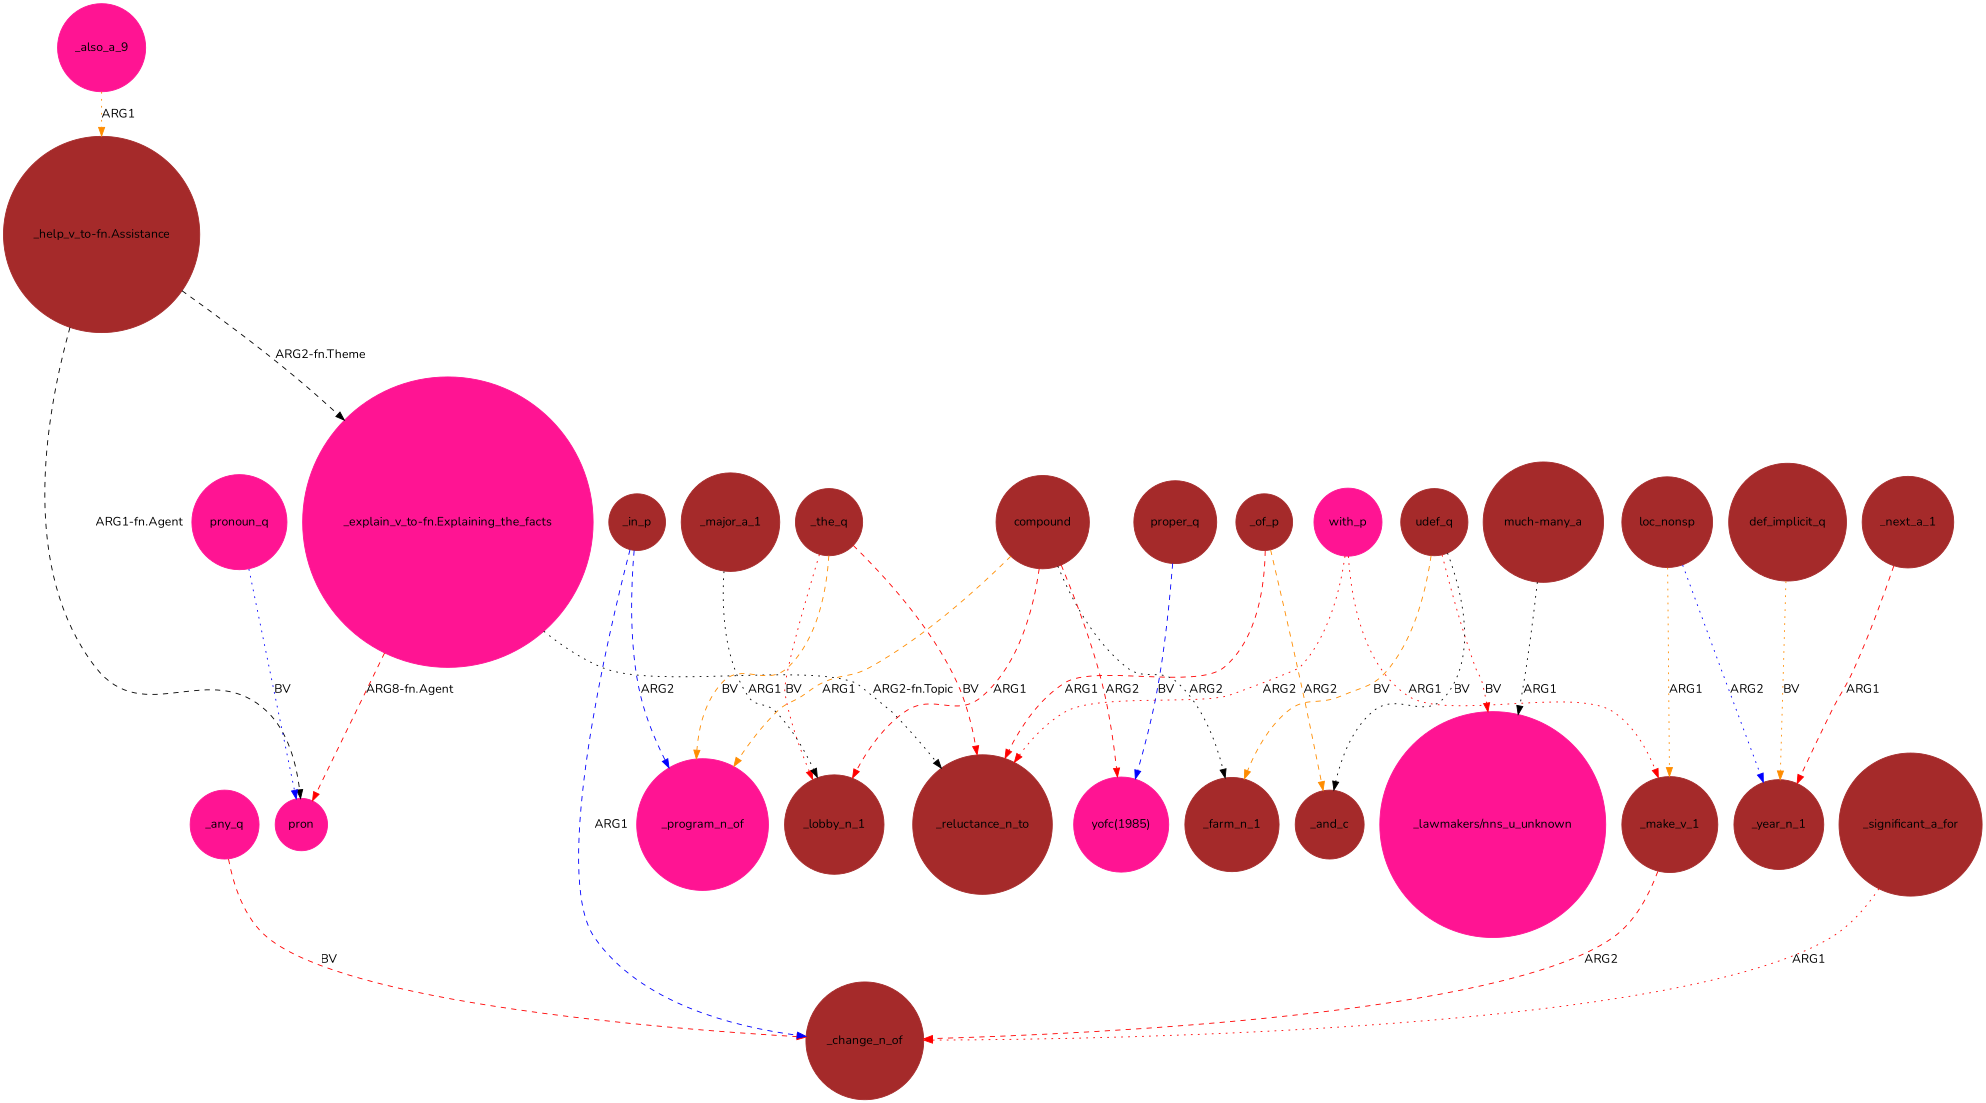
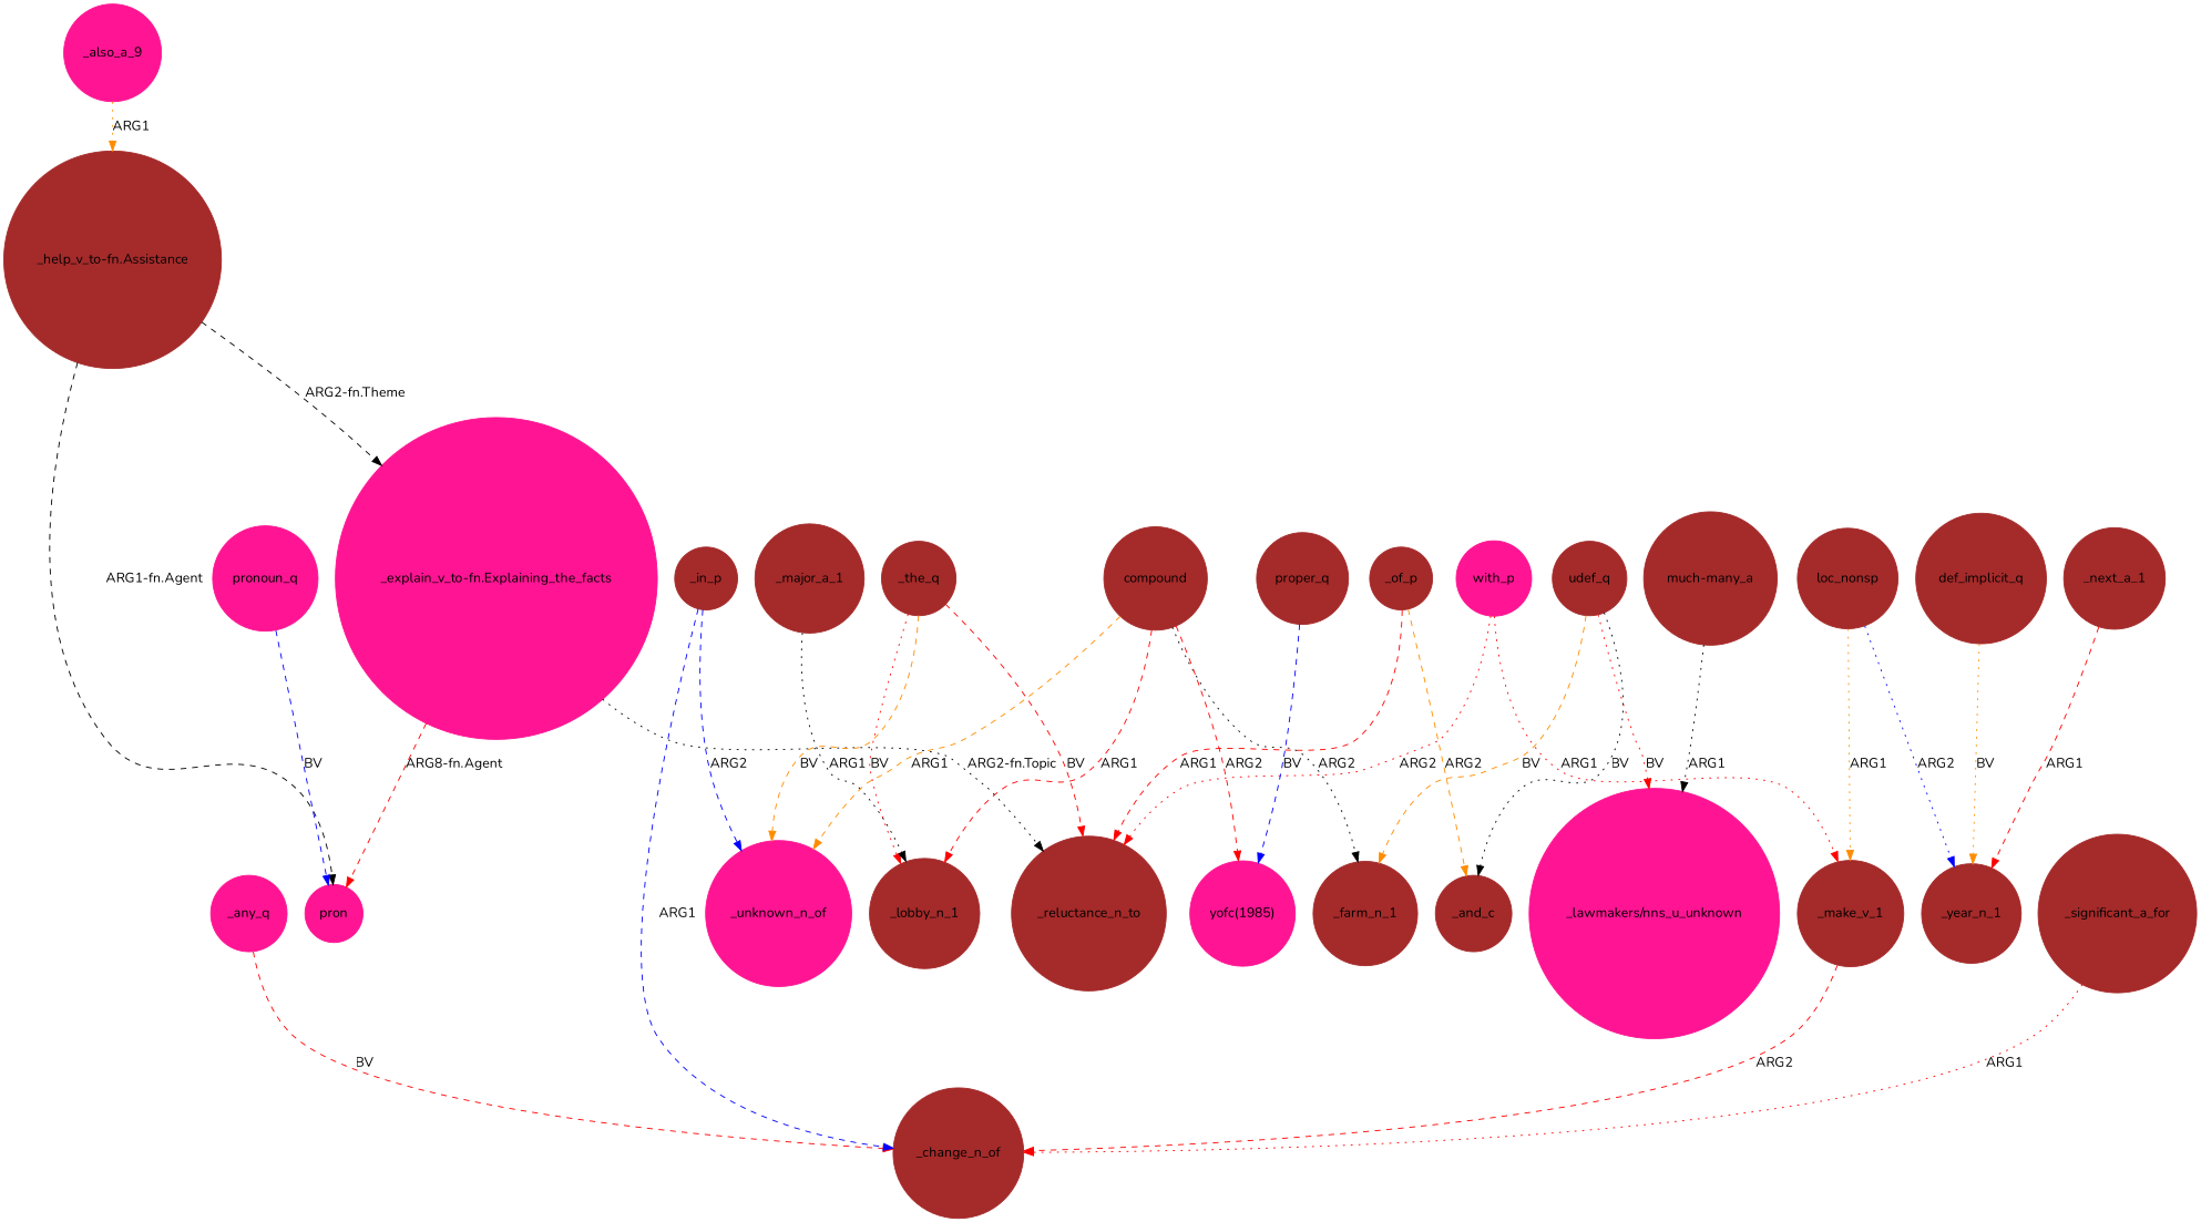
  digraph {
    fontname=Nunito
    node [color=brown fontname=Nunito shape=circle style=filled]
    edge [color=red fontname=Nunito style=dashed]
    _any_q [color=deeppink]
    _change_n_of
    compound
    _lobby_n_1
-   _program_n_of [color=deeppink]
+   _program_n_of [color=deeppink label=_unknown_n_of]
    _farm_n_1
    "yofc(1985)" [color=deeppink]
    def_implicit_q
    _year_n_1
    pron [color=deeppink]
    "_help_v_to-fn.Assistance"
    "_explain_v_to-fn.Explaining_the_facts" [color=deeppink]
    _reluctance_n_to
    udef_q
    "_lawmakers/nns_u_unknown" [color=deeppink]
    _and_c
    _the_q
    _of_p
    "much-many_a"
    n20 [color=deeppink label=_also_a_9]
    with_p [color=deeppink]
    _make_v_1
    pronoun_q [color=deeppink]
    _in_p
    _next_a_1
    loc_nonsp
    proper_q
    _major_a_1
    _significant_a_for
    _any_q -> _change_n_of [label=BV]
    compound -> _lobby_n_1 [label=ARG1]
    compound -> _program_n_of [color=darkorange label=ARG1]
    compound -> _farm_n_1 [color=black label=ARG2 style=dotted]
    compound -> "yofc(1985)" [label=ARG2]
    def_implicit_q -> _year_n_1 [color=darkorange label=BV style=dotted]
    "_help_v_to-fn.Assistance" -> pron [color=black label="ARG1-fn.Agent"]
    "_help_v_to-fn.Assistance" -> "_explain_v_to-fn.Explaining_the_facts" [color=black label="ARG2-fn.Theme"]
    "_explain_v_to-fn.Explaining_the_facts" -> pron [label="ARG8-fn.Agent"]
    "_explain_v_to-fn.Explaining_the_facts" -> _reluctance_n_to [color=black label="ARG2-fn.Topic" style=dotted]
    udef_q -> _farm_n_1 [color=darkorange label=BV]
    udef_q -> "_lawmakers/nns_u_unknown" [label=BV style=dotted]
    udef_q -> _and_c [color=black label=BV style=dotted]
    _the_q -> _lobby_n_1 [label=BV style=dotted]
    _the_q -> _program_n_of [color=darkorange label=BV]
    _the_q -> _reluctance_n_to [label=BV]
    _of_p -> _reluctance_n_to [label=ARG1]
    _of_p -> _and_c [color=darkorange label=ARG2]
    "much-many_a" -> "_lawmakers/nns_u_unknown" [color=black label=ARG1 style=dotted]
    n20 -> "_help_v_to-fn.Assistance" [color=darkorange label=ARG1 style=dotted]
    with_p -> _reluctance_n_to [label=ARG2 style=dotted]
    with_p -> _make_v_1 [label=ARG1 style=dotted]
    _make_v_1 -> _change_n_of [label=ARG2]
-   pronoun_q -> pron [color=blue label=BV style=dotted]
+   pronoun_q -> pron [color=blue label=BV]
    _in_p -> _change_n_of [color=blue label=ARG1]
    _in_p -> _program_n_of [color=blue label=ARG2]
    _next_a_1 -> _year_n_1 [label=ARG1]
    loc_nonsp -> _year_n_1 [color=blue label=ARG2 style=dotted]
    loc_nonsp -> _make_v_1 [color=darkorange label=ARG1 style=dotted]
    proper_q -> "yofc(1985)" [color=blue label=BV]
    _major_a_1 -> _lobby_n_1 [color=black label=ARG1 style=dotted]
    _significant_a_for -> _change_n_of [label=ARG1 style=dotted]
  }
